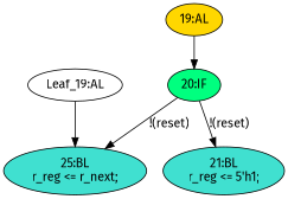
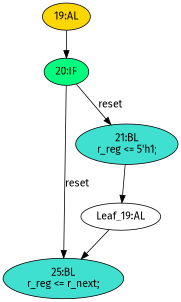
  strict digraph {
    fontname="Fira Sans"
    node [fillcolor=turquoise fontname="Fira Sans" statements="[]" style=filled typ=Block]
    edge [cond="[]" fontname="Fira Sans" lineno=None]
    n1 [ast="<pyverilog.vparser.ast.IfStatement object at 0x7f6ca9e97cd0>" fillcolor=springgreen label="20:IF" typ=IfStatement]
    n2 [ast="<pyverilog.vparser.ast.Block object at 0x7f6ca9e97d50>" label="25:BL\nr_reg <= r_next;" statements="[<pyverilog.vparser.ast.NonblockingSubstitution object at 0x7f6ca9e97d90>]"]
    n3 [ast="<pyverilog.vparser.ast.Block object at 0x7f6ca9e97f50>" label="21:BL\nr_reg <= 5'h1;" statements="[<pyverilog.vparser.ast.NonblockingSubstitution object at 0x7f6ca9e97f90>]"]
    n4 [def_var="['r_reg']" label="Leaf_19:AL" fillcolor="" statements="" style="" typ=""]
    n5 [ast="<pyverilog.vparser.ast.Always object at 0x7f6ca9eae150>" clk_sens=True fillcolor=gold label="19:AL" sens="['clk']" typ=Always use_var="['reset', 'r_next']"]
-   n1 -> n2 [cond="['reset']" label="!(reset)" lineno=20]
-   n1 -> n3 [cond="['reset']" label="!(reset)" lineno=20]
+   n1 -> n2 [cond="['reset']" label=reset lineno=20]
+   n1 -> n3 [cond="['reset']" label=reset lineno=20]
+   n3 -> n4
    n4 -> n2
    n5 -> n1
  }
